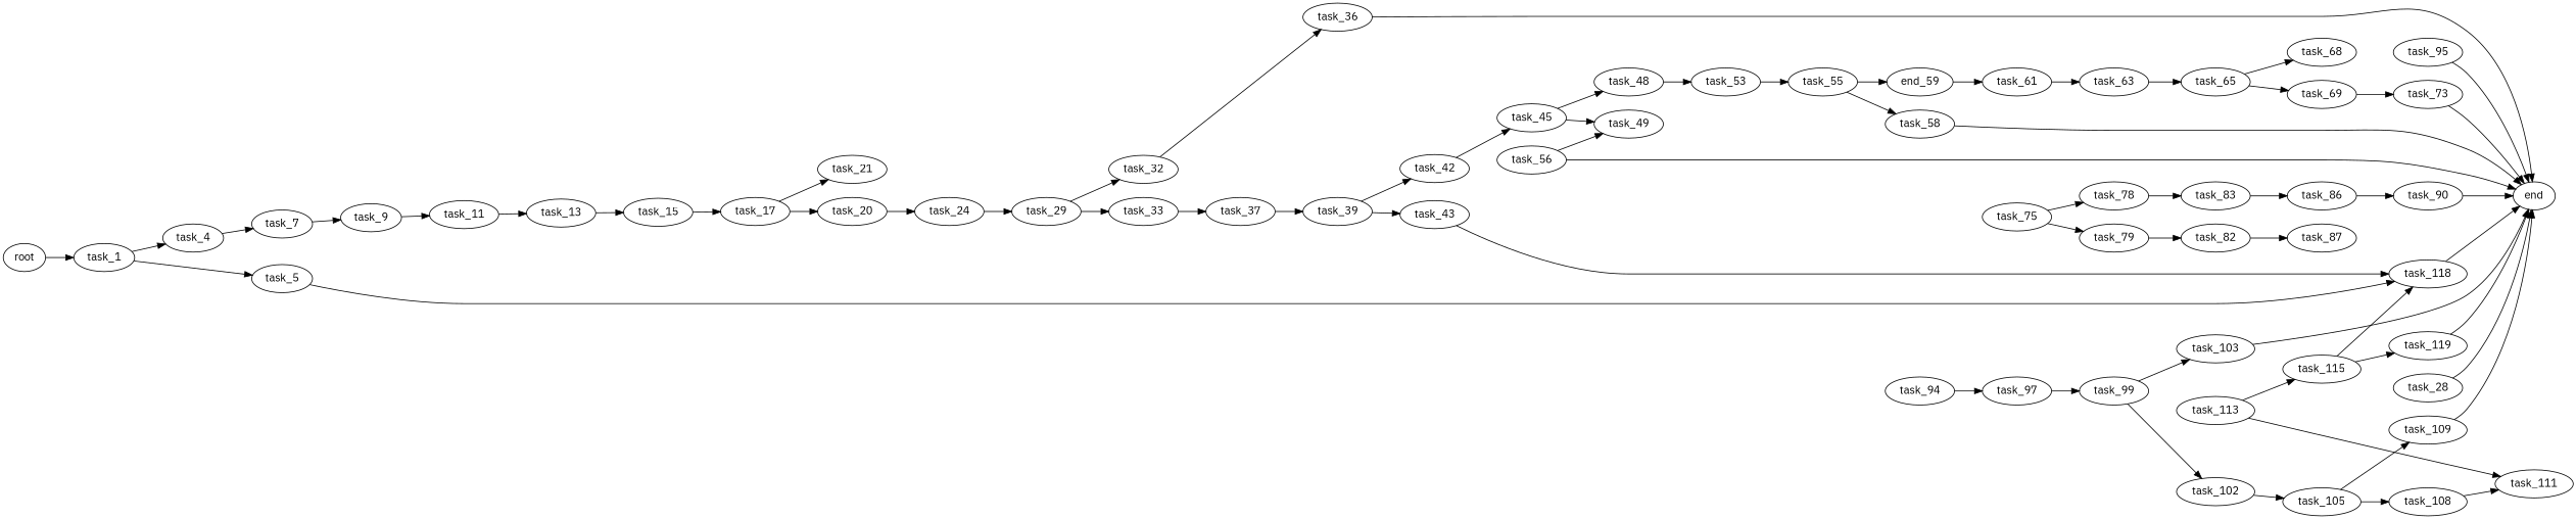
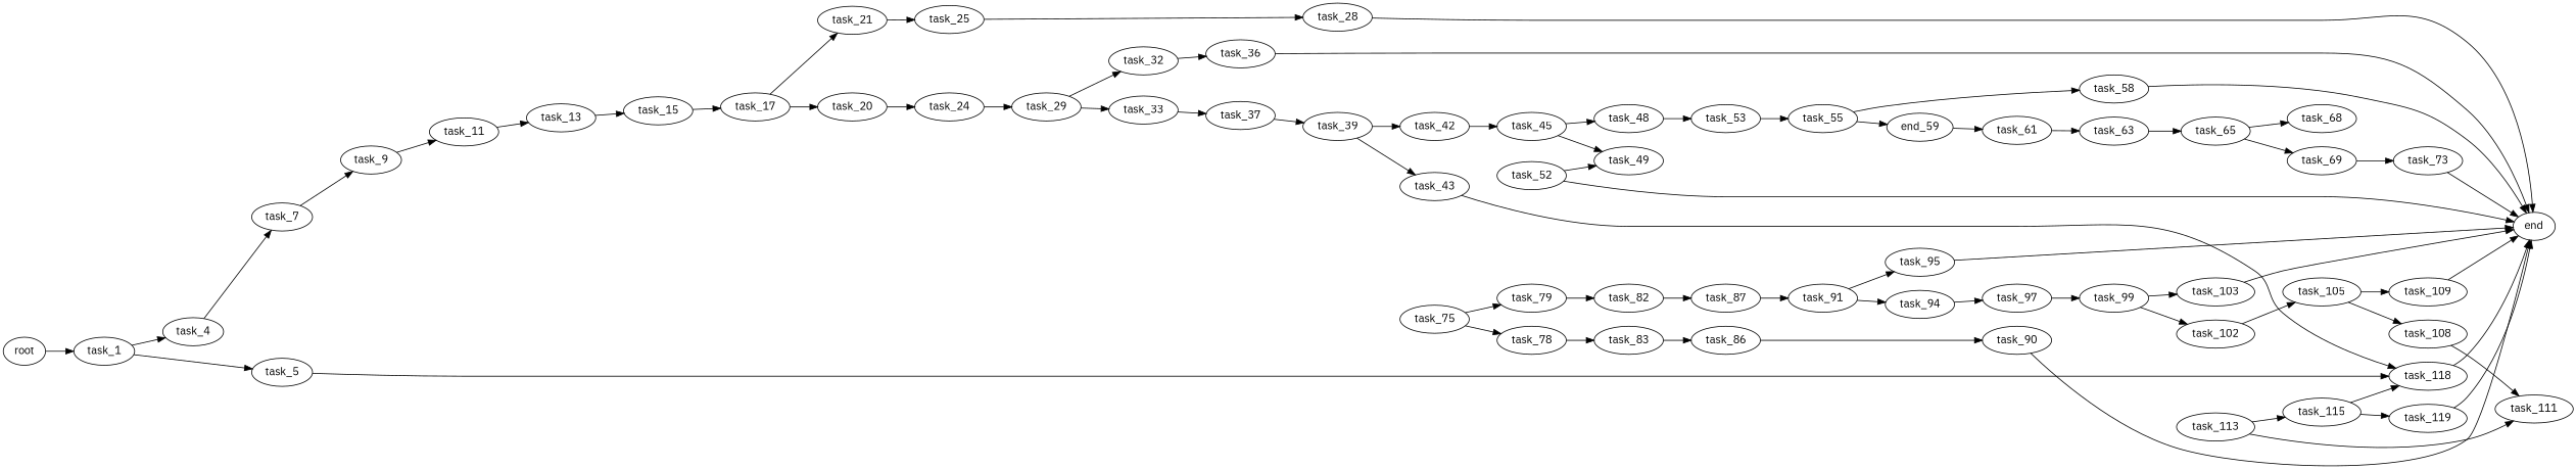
  digraph {
    fontname="IBM Plex Sans"
    rankdir=LR
    node [fontname="IBM Plex Sans"]
    edge [fontname="IBM Plex Sans"]
    root
    task_1
    task_4
    task_5
    task_7
    task_118
    task_9
    task_11
    task_13
    task_15
    task_17
    task_20
    task_21
    task_24
+   task_25
    task_29
    task_28
    task_32
    task_33
    end
    task_36
    task_37
    task_39
    task_42
    task_43
    task_45
    task_48
    task_49
    task_53
    task_55
-   task_52 [label=task_56]
+   task_52
    task_58
    n33 [label=end_59]
    task_61
    task_63
    task_65
    task_68
    task_69
    task_73
    task_75
    task_78
    task_79
    task_83
    task_82
    task_86
    task_87
+   task_91
    task_90
    task_94
    task_95
    task_97
    task_99
    task_102
    task_103
    task_105
    task_108
    task_109
    task_111
    task_113
    task_115
    task_119
    root -> task_1
    task_1 -> task_4
    task_1 -> task_5
    task_4 -> task_7
    task_5 -> task_118
    task_7 -> task_9
    task_118 -> end
    task_9 -> task_11
    task_11 -> task_13
    task_13 -> task_15
    task_15 -> task_17
    task_17 -> task_20
    task_17 -> task_21
    task_20 -> task_24
+   task_21 -> task_25
    task_24 -> task_29
+   task_25 -> task_28
    task_29 -> task_32
    task_29 -> task_33
    task_28 -> end
    task_32 -> task_36
    task_33 -> task_37
    task_36 -> end
    task_37 -> task_39
    task_39 -> task_42
    task_39 -> task_43
    task_42 -> task_45
    task_43 -> task_118
    task_45 -> task_48
    task_45 -> task_49
    task_48 -> task_53
    task_53 -> task_55
    task_55 -> task_58
    task_55 -> n33
    task_52 -> end
    task_52 -> task_49
    task_58 -> end
    n33 -> task_61
    task_61 -> task_63
    task_63 -> task_65
    task_65 -> task_68
    task_65 -> task_69
    task_69 -> task_73
    task_73 -> end
    task_75 -> task_78
    task_75 -> task_79
    task_78 -> task_83
    task_79 -> task_82
    task_83 -> task_86
    task_82 -> task_87
    task_86 -> task_90
+   task_87 -> task_91
+   task_91 -> task_94
+   task_91 -> task_95
    task_90 -> end
    task_94 -> task_97
    task_95 -> end
    task_97 -> task_99
    task_99 -> task_102
    task_99 -> task_103
    task_102 -> task_105
    task_103 -> end
    task_105 -> task_108
    task_105 -> task_109
    task_108 -> task_111
    task_109 -> end
    task_113 -> task_111
    task_113 -> task_115
    task_115 -> task_118
    task_115 -> task_119
    task_119 -> end
  }
